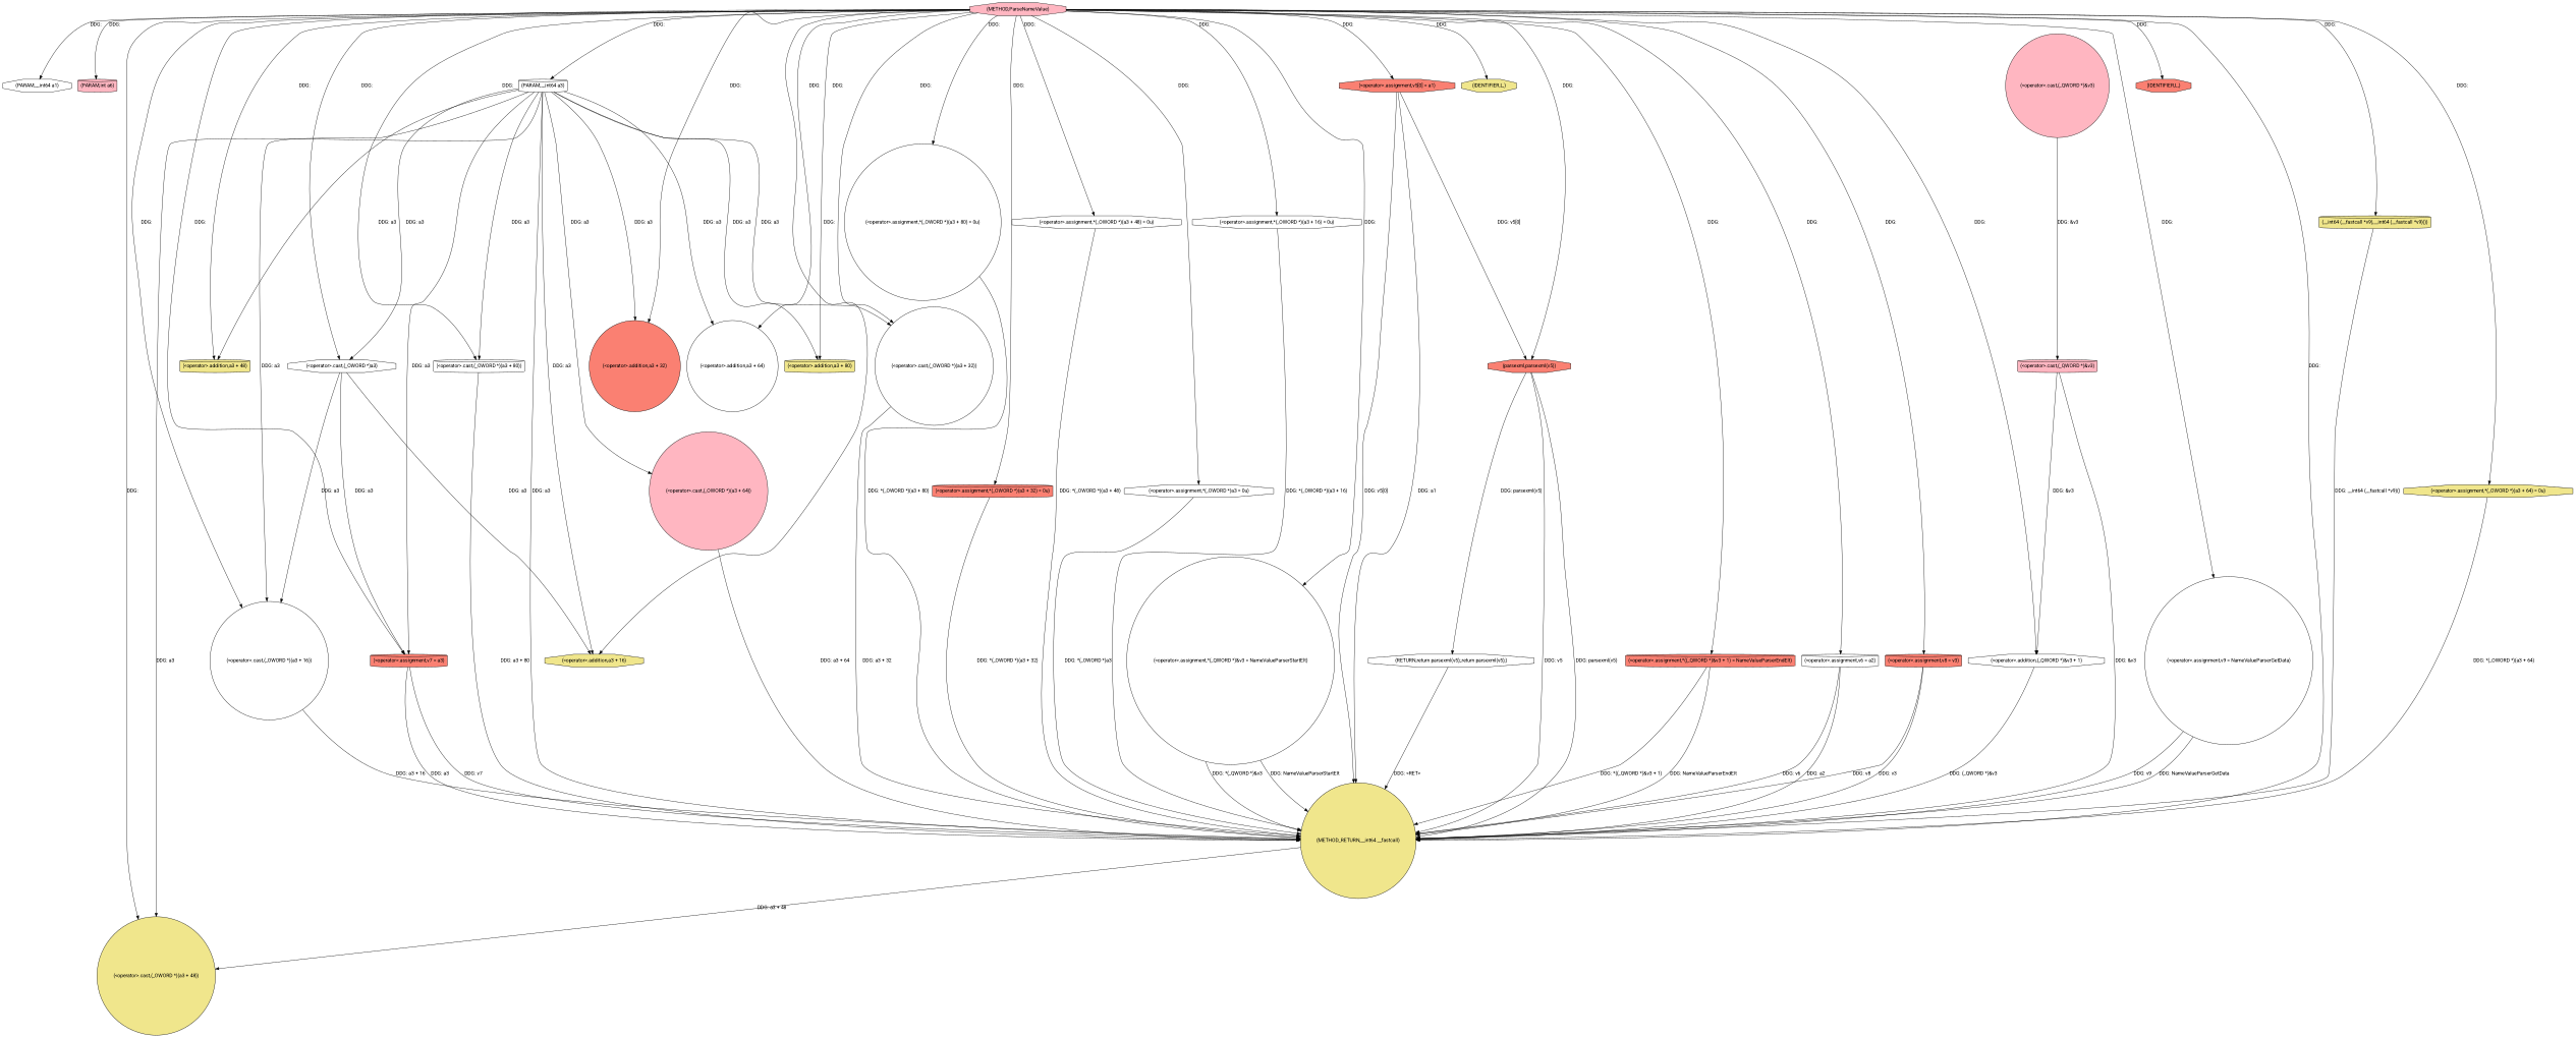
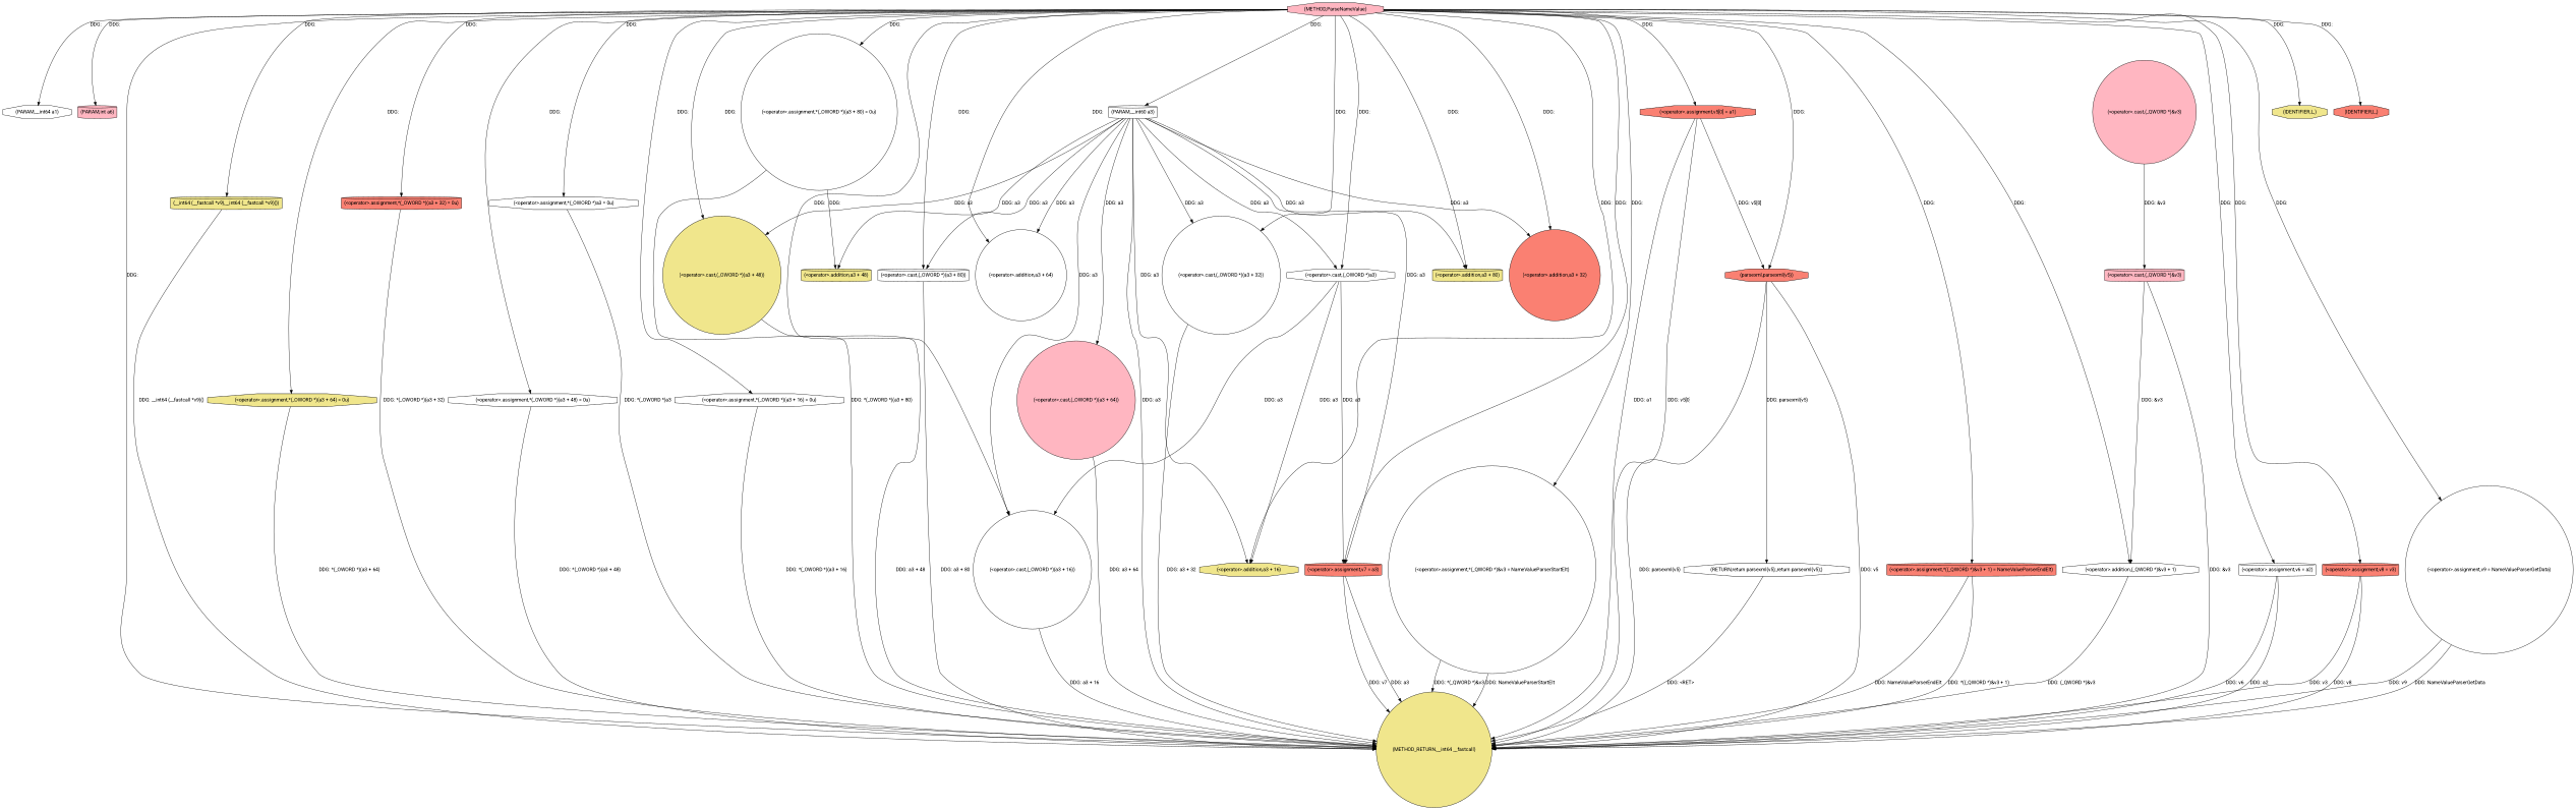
  digraph {
    fontname=Roboto
    node [fillcolor=white fontname=Roboto shape=octagon style=filled]
    edge [fontname=Roboto]
    n1 [fillcolor=lightpink label="(METHOD,ParseNameValue)"]
    n2 [label="(PARAM,__int64 a1)"]
    n3 [fillcolor=lightpink label="(PARAM,int a6)" shape=cylinder]
-   n4 [label="(PARAM,__int64 a3)" shape=cylinder]
+   n4 [label="(PARAM,__int60 a3)" shape=cylinder]
    n5 [fillcolor=khaki label="(__int64 (__fastcall *v9),__int64 (__fastcall *v9)())" shape=cylinder]
    n6 [fillcolor=khaki label="(<operator>.assignment,*(_OWORD *)(a3 + 64) = 0u)"]
    n7 [label="(<operator>.addition,a3 + 64)" shape=circle]
    n8 [label="(<operator>.assignment,*(_OWORD *)(a3 + 80) = 0u)" shape=circle]
    n9 [label="(<operator>.cast,(_OWORD *)(a3 + 80))" shape=cylinder]
    n10 [fillcolor=khaki label="(<operator>.addition,a3 + 80)" shape=cylinder]
    n11 [fillcolor=salmon label="(<operator>.assignment,*(_OWORD *)(a3 + 32) = 0u)" shape=cylinder]
    n12 [label="(<operator>.cast,(_OWORD *)(a3 + 32))" shape=circle]
    n13 [fillcolor=salmon label="(<operator>.addition,a3 + 32)" shape=circle]
    n14 [label="(<operator>.assignment,*(_OWORD *)(a3 + 48) = 0u)"]
    n15 [fillcolor=khaki label="(<operator>.cast,(_OWORD *)(a3 + 48))" shape=circle]
    n16 [fillcolor=khaki label="(<operator>.addition,a3 + 48)" shape=cylinder]
    n17 [label="(<operator>.assignment,*(_OWORD *)a3 = 0u)"]
    n18 [label="(<operator>.cast,(_OWORD *)a3)"]
    n19 [label="(<operator>.assignment,*(_OWORD *)(a3 + 16) = 0u)"]
    n20 [label="(<operator>.cast,(_OWORD *)(a3 + 16))" shape=circle]
    n21 [fillcolor=khaki label="(<operator>.addition,a3 + 16)"]
    n22 [label="(<operator>.assignment,*(_QWORD *)&v3 = NameValueParserStartElt)" shape=circle]
    n23 [fillcolor=khaki label="(IDENTIFIER,L,)"]
    n24 [fillcolor=salmon label="(<operator>.assignment,v5[0] = a1)"]
    n25 [fillcolor=salmon label="(<operator>.assignment,*((_QWORD *)&v3 + 1) = NameValueParserEndElt)" shape=cylinder]
    n26 [label="(<operator>.addition,(_QWORD *)&v3 + 1)"]
    n27 [label="(<operator>.assignment,v6 = a2)" shape=cylinder]
    n28 [fillcolor=salmon label="(<operator>.assignment,v7 = a3)" shape=cylinder]
    n29 [fillcolor=salmon label="(<operator>.assignment,v8 = v3)" shape=cylinder]
    n30 [label="(<operator>.assignment,v9 = NameValueParserGetData)" shape=circle]
    n31 [fillcolor=salmon label="(IDENTIFIER,L,)"]
    n32 [fillcolor=salmon label="(parsexml,parsexml(v5))"]
    n33 [fillcolor=khaki label="(METHOD_RETURN,__int64 __fastcall)" shape=circle]
    n34 [fillcolor=lightpink label="(<operator>.cast,(_OWORD *)(a3 + 64))" shape=circle]
    n35 [label="(RETURN,return parsexml(v5);,return parsexml(v5);)"]
    n36 [fillcolor=lightpink label="(<operator>.cast,(_QWORD *)&v3)" shape=circle]
    n37 [fillcolor=lightpink label="(<operator>.cast,(_QWORD *)&v3)" shape=cylinder]
    n1 -> n2 [label="DDG: "]
    n1 -> n3 [label="DDG: "]
    n1 -> n4 [label="DDG: "]
    n1 -> n5 [label="DDG: "]
    n1 -> n6 [label="DDG: "]
    n1 -> n7 [label="DDG: "]
    n1 -> n8 [label="DDG: "]
    n1 -> n9 [label="DDG: "]
    n1 -> n10 [label="DDG: "]
    n1 -> n11 [label="DDG: "]
    n1 -> n12 [label="DDG: "]
    n1 -> n13 [label="DDG: "]
    n1 -> n14 [label="DDG: "]
    n1 -> n15 [label="DDG: "]
-   n1 -> n16 [label="DDG: "]
+   n8 -> n16 [label="DDG: "]
    n1 -> n17 [label="DDG: "]
    n1 -> n18 [label="DDG: "]
    n1 -> n19 [label="DDG: "]
    n1 -> n20 [label="DDG: "]
    n1 -> n21 [label="DDG: "]
    n1 -> n22 [label="DDG: "]
    n1 -> n23 [label="DDG: "]
    n1 -> n24 [label="DDG: "]
    n1 -> n25 [label="DDG: "]
    n1 -> n26 [label="DDG: "]
    n1 -> n27 [label="DDG: "]
    n1 -> n28 [label="DDG: "]
    n1 -> n29 [label="DDG: "]
    n1 -> n30 [label="DDG: "]
    n1 -> n31 [label="DDG: "]
    n1 -> n32 [label="DDG: "]
    n1 -> n33 [label="DDG: "]
    n4 -> n7 [label="DDG: a3"]
    n4 -> n9 [label="DDG: a3"]
    n4 -> n10 [label="DDG: a3"]
    n4 -> n12 [label="DDG: a3"]
    n4 -> n13 [label="DDG: a3"]
    n4 -> n15 [label="DDG: a3"]
    n4 -> n16 [label="DDG: a3"]
    n4 -> n18 [label="DDG: a3"]
    n4 -> n20 [label="DDG: a3"]
    n4 -> n21 [label="DDG: a3"]
    n4 -> n28 [label="DDG: a3"]
    n4 -> n33 [label="DDG: a3"]
    n4 -> n34 [label="DDG: a3"]
    n5 -> n33 [label="DDG: __int64 (__fastcall *v9)()"]
    n6 -> n33 [label="DDG: *(_OWORD *)(a3 + 64)"]
    n8 -> n33 [label="DDG: *(_OWORD *)(a3 + 80)"]
    n9 -> n33 [label="DDG: a3 + 80"]
    n11 -> n33 [label="DDG: *(_OWORD *)(a3 + 32)"]
    n12 -> n33 [label="DDG: a3 + 32"]
    n14 -> n33 [label="DDG: *(_OWORD *)(a3 + 48)"]
-   n33 -> n15 [label="DDG: a3 + 48"]
+   n15 -> n33 [label="DDG: a3 + 48"]
    n17 -> n33 [label="DDG: *(_OWORD *)a3"]
    n18 -> n20 [label="DDG: a3"]
    n18 -> n21 [label="DDG: a3"]
    n18 -> n28 [label="DDG: a3"]
    n19 -> n33 [label="DDG: *(_OWORD *)(a3 + 16)"]
    n20 -> n33 [label="DDG: a3 + 16"]
    n22 -> n33 [label="DDG: *(_QWORD *)&v3"]
    n22 -> n33 [label="DDG: NameValueParserStartElt"]
    n24 -> n32 [label="DDG: v5[0]"]
    n24 -> n33 [label="DDG: a1"]
    n24 -> n33 [label="DDG: v5[0]"]
    n25 -> n33 [label="DDG: NameValueParserEndElt"]
    n25 -> n33 [label="DDG: *((_QWORD *)&v3 + 1)"]
    n26 -> n33 [label="DDG: (_QWORD *)&v3"]
    n27 -> n33 [label="DDG: v6"]
    n27 -> n33 [label="DDG: a2"]
    n28 -> n33 [label="DDG: a3"]
    n28 -> n33 [label="DDG: v7"]
    n29 -> n33 [label="DDG: v3"]
    n29 -> n33 [label="DDG: v8"]
    n30 -> n33 [label="DDG: v9"]
    n30 -> n33 [label="DDG: NameValueParserGetData"]
    n32 -> n33 [label="DDG: v5"]
    n32 -> n33 [label="DDG: parsexml(v5)"]
    n32 -> n35 [label="DDG: parsexml(v5)"]
    n34 -> n33 [label="DDG: a3 + 64"]
    n35 -> n33 [label="DDG: <RET>"]
    n36 -> n37 [label="DDG: &v3"]
    n37 -> n26 [label="DDG: &v3"]
    n37 -> n33 [label="DDG: &v3"]
  }
